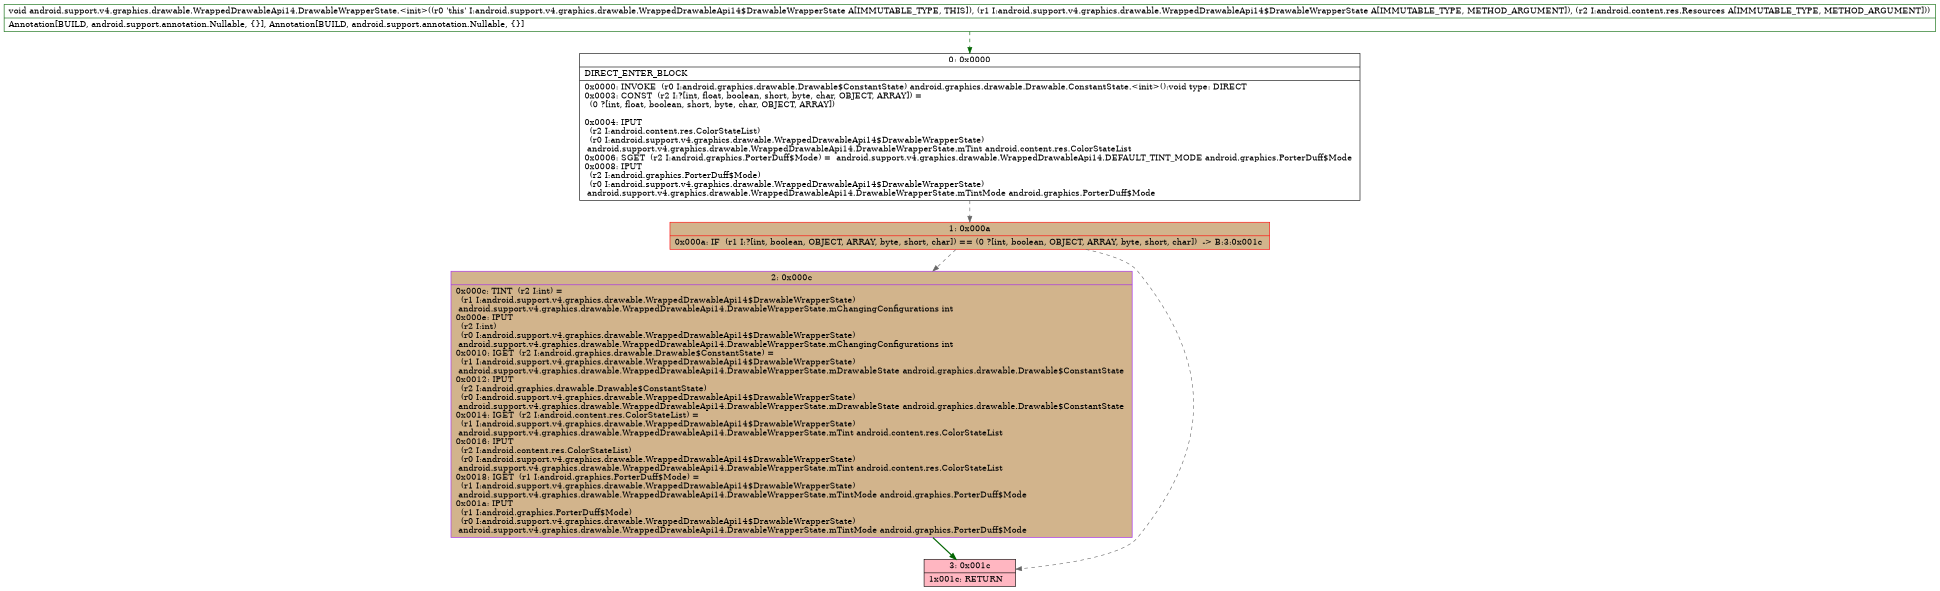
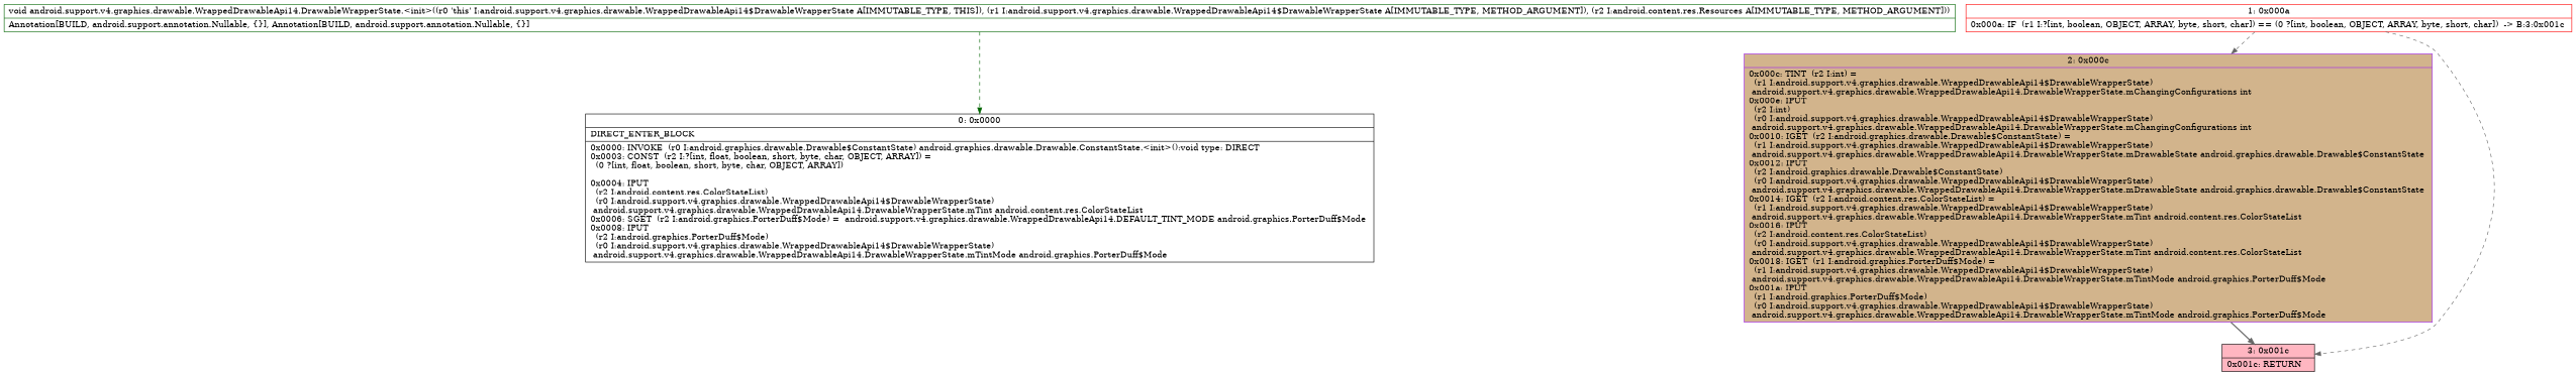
  digraph {
    node [color=black fillcolor=white shape=record style=filled]
    edge [color=gray40 style=dashed]
    n1 [label="{0\:\ 0x0000|DIRECT_ENTER_BLOCK\l|0x0000: INVOKE  (r0 I:android.graphics.drawable.Drawable$ConstantState) android.graphics.drawable.Drawable.ConstantState.\<init\>():void type: DIRECT \l0x0003: CONST  (r2 I:?[int, float, boolean, short, byte, char, OBJECT, ARRAY]) = \l  (0 ?[int, float, boolean, short, byte, char, OBJECT, ARRAY])\l \l0x0004: IPUT  \l  (r2 I:android.content.res.ColorStateList)\l  (r0 I:android.support.v4.graphics.drawable.WrappedDrawableApi14$DrawableWrapperState)\l android.support.v4.graphics.drawable.WrappedDrawableApi14.DrawableWrapperState.mTint android.content.res.ColorStateList \l0x0006: SGET  (r2 I:android.graphics.PorterDuff$Mode) =  android.support.v4.graphics.drawable.WrappedDrawableApi14.DEFAULT_TINT_MODE android.graphics.PorterDuff$Mode \l0x0008: IPUT  \l  (r2 I:android.graphics.PorterDuff$Mode)\l  (r0 I:android.support.v4.graphics.drawable.WrappedDrawableApi14$DrawableWrapperState)\l android.support.v4.graphics.drawable.WrappedDrawableApi14.DrawableWrapperState.mTintMode android.graphics.PorterDuff$Mode \l}"]
-   n2 [color=red fillcolor=tan label="{1\:\ 0x000a|0x000a: IF  (r1 I:?[int, boolean, OBJECT, ARRAY, byte, short, char]) == (0 ?[int, boolean, OBJECT, ARRAY, byte, short, char])  \-\> B:3:0x001c \l}"]
+   n2 [color=red label="{1\:\ 0x000a|0x000a: IF  (r1 I:?[int, boolean, OBJECT, ARRAY, byte, short, char]) == (0 ?[int, boolean, OBJECT, ARRAY, byte, short, char])  \-\> B:3:0x001c \l}"]
    n3 [color=purple fillcolor=tan label="{2\:\ 0x000c|0x000c: TINT  (r2 I:int) = \l  (r1 I:android.support.v4.graphics.drawable.WrappedDrawableApi14$DrawableWrapperState)\l android.support.v4.graphics.drawable.WrappedDrawableApi14.DrawableWrapperState.mChangingConfigurations int \l0x000e: IPUT  \l  (r2 I:int)\l  (r0 I:android.support.v4.graphics.drawable.WrappedDrawableApi14$DrawableWrapperState)\l android.support.v4.graphics.drawable.WrappedDrawableApi14.DrawableWrapperState.mChangingConfigurations int \l0x0010: IGET  (r2 I:android.graphics.drawable.Drawable$ConstantState) = \l  (r1 I:android.support.v4.graphics.drawable.WrappedDrawableApi14$DrawableWrapperState)\l android.support.v4.graphics.drawable.WrappedDrawableApi14.DrawableWrapperState.mDrawableState android.graphics.drawable.Drawable$ConstantState \l0x0012: IPUT  \l  (r2 I:android.graphics.drawable.Drawable$ConstantState)\l  (r0 I:android.support.v4.graphics.drawable.WrappedDrawableApi14$DrawableWrapperState)\l android.support.v4.graphics.drawable.WrappedDrawableApi14.DrawableWrapperState.mDrawableState android.graphics.drawable.Drawable$ConstantState \l0x0014: IGET  (r2 I:android.content.res.ColorStateList) = \l  (r1 I:android.support.v4.graphics.drawable.WrappedDrawableApi14$DrawableWrapperState)\l android.support.v4.graphics.drawable.WrappedDrawableApi14.DrawableWrapperState.mTint android.content.res.ColorStateList \l0x0016: IPUT  \l  (r2 I:android.content.res.ColorStateList)\l  (r0 I:android.support.v4.graphics.drawable.WrappedDrawableApi14$DrawableWrapperState)\l android.support.v4.graphics.drawable.WrappedDrawableApi14.DrawableWrapperState.mTint android.content.res.ColorStateList \l0x0018: IGET  (r1 I:android.graphics.PorterDuff$Mode) = \l  (r1 I:android.support.v4.graphics.drawable.WrappedDrawableApi14$DrawableWrapperState)\l android.support.v4.graphics.drawable.WrappedDrawableApi14.DrawableWrapperState.mTintMode android.graphics.PorterDuff$Mode \l0x001a: IPUT  \l  (r1 I:android.graphics.PorterDuff$Mode)\l  (r0 I:android.support.v4.graphics.drawable.WrappedDrawableApi14$DrawableWrapperState)\l android.support.v4.graphics.drawable.WrappedDrawableApi14.DrawableWrapperState.mTintMode android.graphics.PorterDuff$Mode \l}"]
-   n4 [fillcolor=lightpink label="{3\:\ 0x001c|1x001c: RETURN   \l}"]
+   n4 [fillcolor=lightpink label="{3\:\ 0x001c|0x001c: RETURN   \l}"]
    n5 [color=darkgreen label="{void android.support.v4.graphics.drawable.WrappedDrawableApi14.DrawableWrapperState.\<init\>((r0 'this' I:android.support.v4.graphics.drawable.WrappedDrawableApi14$DrawableWrapperState A[IMMUTABLE_TYPE, THIS]), (r1 I:android.support.v4.graphics.drawable.WrappedDrawableApi14$DrawableWrapperState A[IMMUTABLE_TYPE, METHOD_ARGUMENT]), (r2 I:android.content.res.Resources A[IMMUTABLE_TYPE, METHOD_ARGUMENT]))  | Annotation[BUILD, android.support.annotation.Nullable, \{\}], Annotation[BUILD, android.support.annotation.Nullable, \{\}]\l}"]
-   n1 -> n2
    n2 -> n3
    n2 -> n4
-   n3 -> n4 [color=darkgreen style=bold]
+   n3 -> n4 [style=bold]
    n5 -> n1 [color=darkgreen]
  }
